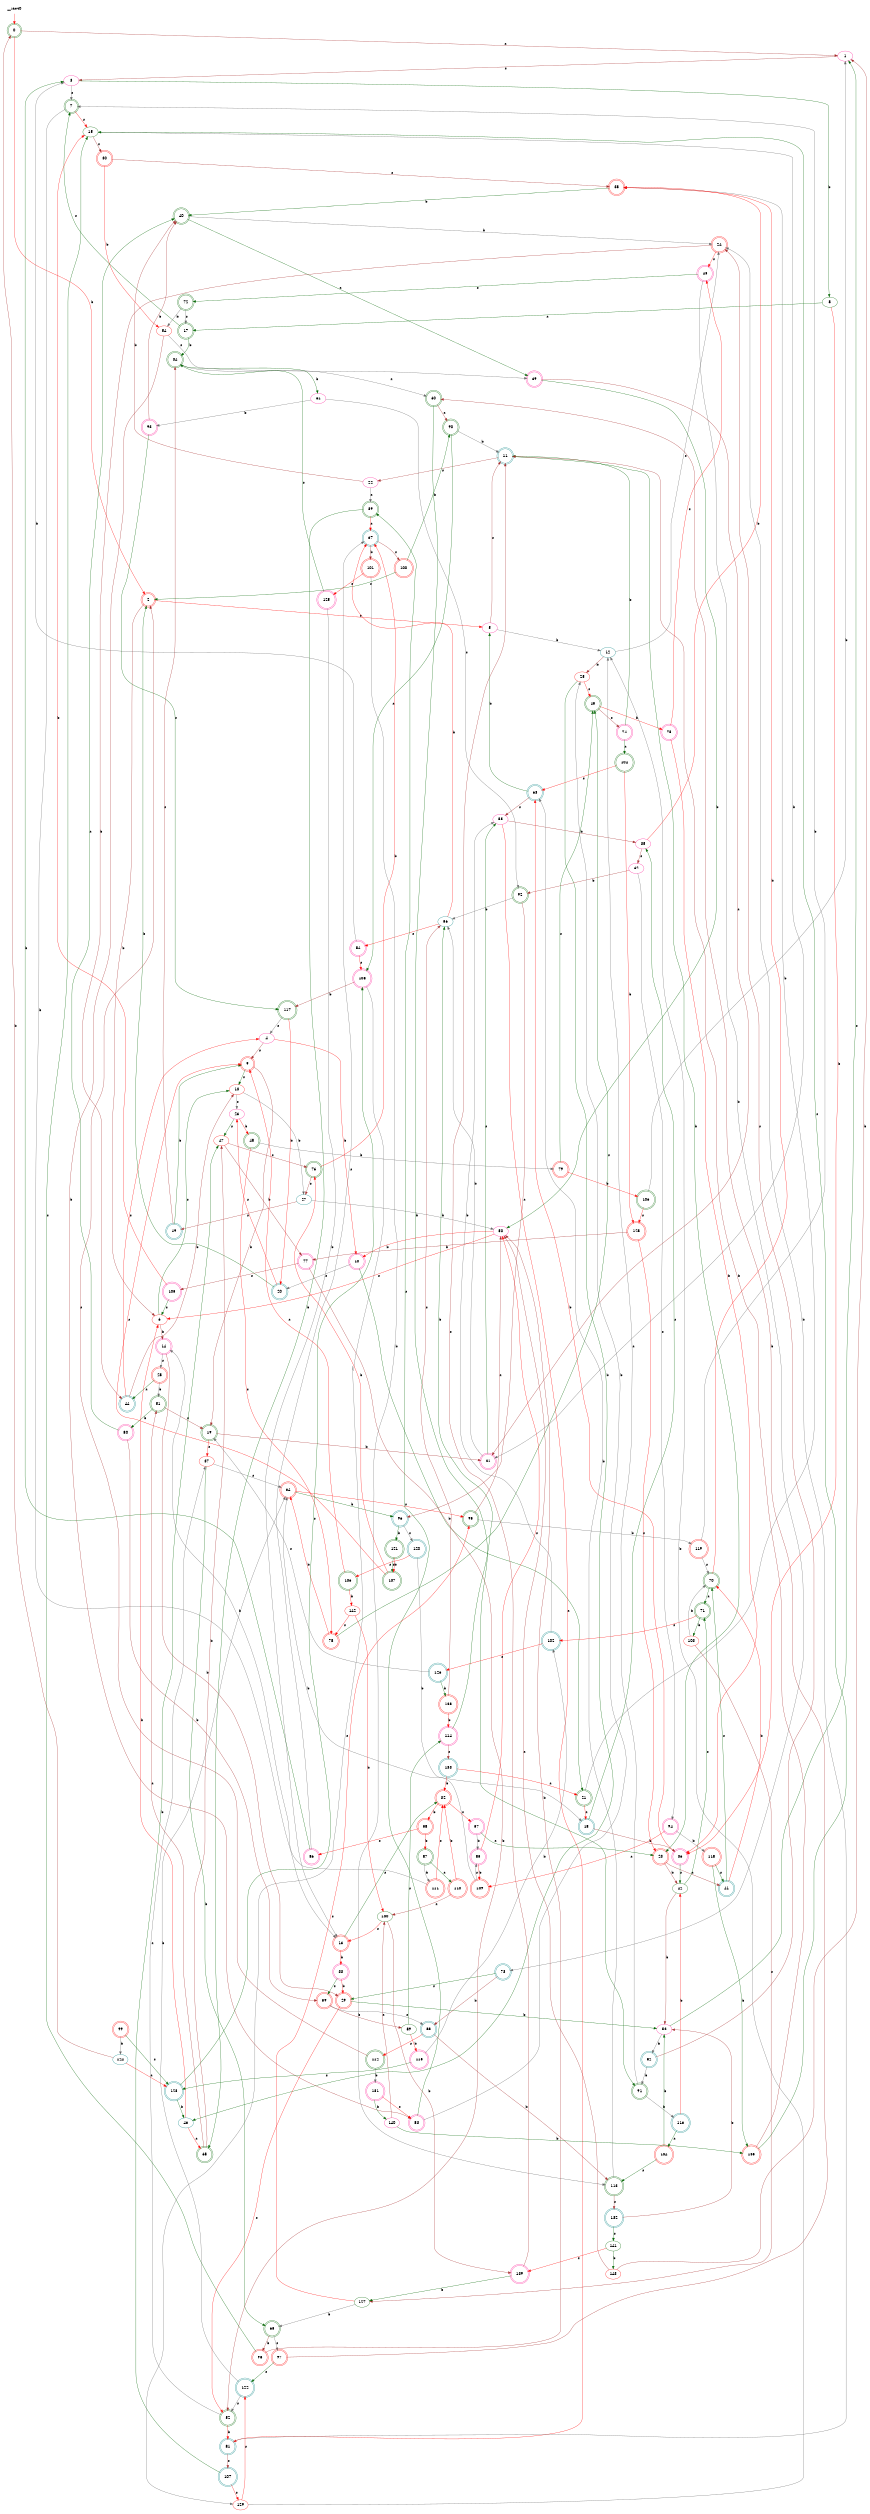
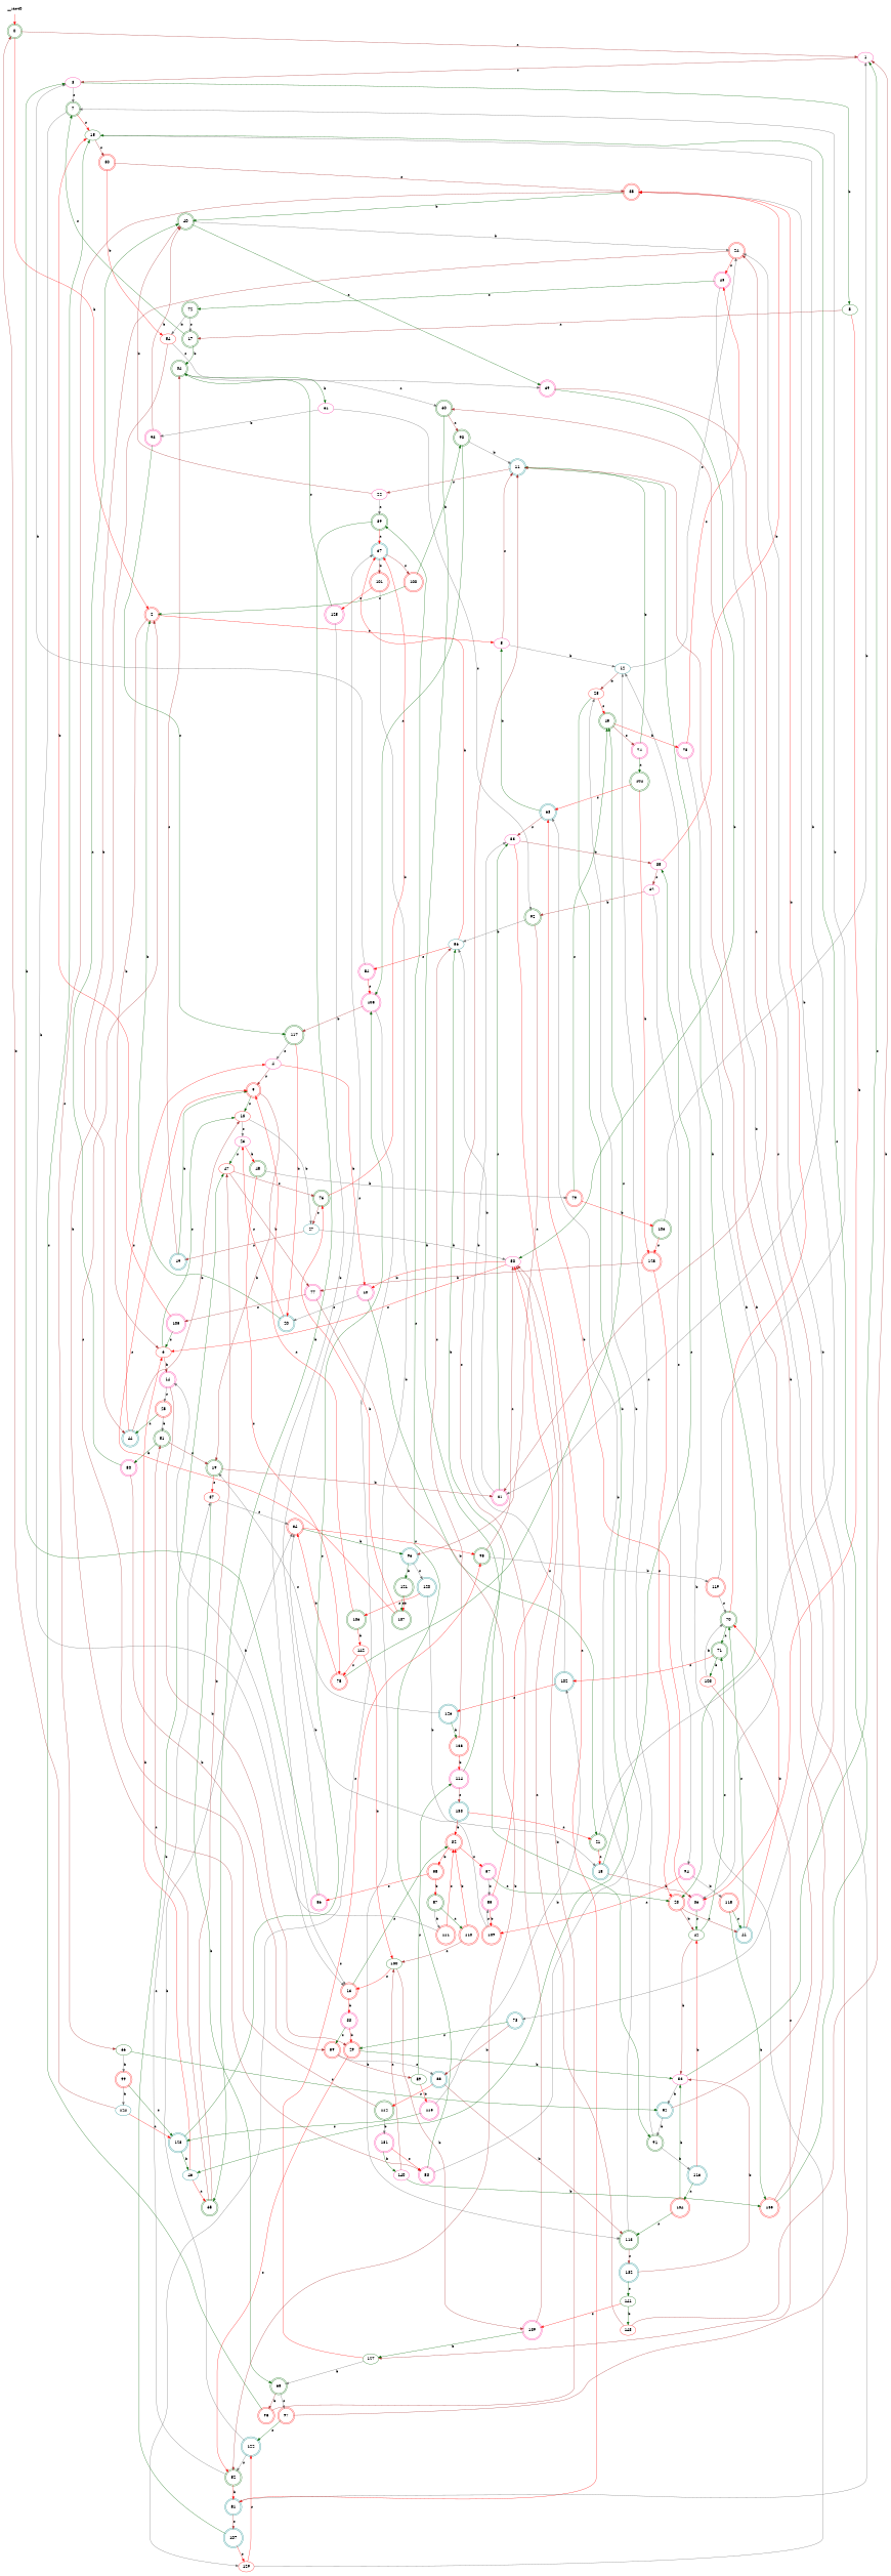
  digraph {
    fontname=Lato
    node [color=darkgreen fontname=Lato shape=doublecircle]
    edge [color=red fontname=Lato]
    __start0 [color=teal shape=none]
    0
    1 [color=deeppink shape=""]
    2 [color=red]
    3 [color=deeppink shape=""]
    5 [color=deeppink shape=""]
    6 [color=red shape=""]
    7
    8 [shape=""]
    4 [color=deeppink shape=""]
    9 [color=red]
    10 [color=deeppink]
    11 [color=teal]
    12 [color=teal shape=""]
    13 [color=red shape=""]
    14 [color=deeppink]
    15 [shape=""]
    16 [color=red]
    17
    36 [color=deeppink]
    19
    20 [color=teal]
    21
    22 [color=deeppink shape=""]
    23 [color=red]
    24 [color=red]
    25 [color=red shape=""]
    26 [color=deeppink shape=""]
    27 [color=teal shape=""]
    28 [color=red]
    29 [color=red]
    30 [color=red]
    31 [color=deeppink]
    32 [color=red]
    33 [color=deeppink]
    34
    18 [color=teal]
    35 [color=deeppink shape=""]
    37 [color=red shape=""]
    38 [color=red]
    39
    40
    41 [color=teal]
    42 [shape=""]
    43 [color=deeppink]
    44 [color=teal]
    45
    46 [color=teal shape=""]
    47 [color=red shape=""]
    48
    49 [color=teal]
    50 [color=deeppink shape=""]
    51
    52
    53 [color=deeppink shape=""]
    54 [color=red shape=""]
    55 [color=deeppink shape=""]
    56 [color=teal shape=""]
    57 [color=deeppink]
    58 [color=red]
    59 [color=red]
    60
    61 [color=deeppink shape=""]
    62 [color=deeppink shape=""]
    63 [color=teal]
    64 [color=red]
    65
+   66 [shape=""]
    67 [color=teal]
    68
    69 [color=deeppink]
    70
    71
    72
    73 [color=teal]
    74 [color=deeppink]
    75 [color=deeppink]
    76
    77 [color=deeppink]
    78 [color=red]
    79 [color=red]
    80 [color=deeppink]
    81 [color=teal]
    82 [color=teal]
    83 [color=deeppink]
    84 [color=deeppink]
    85 [color=deeppink]
    86 [color=deeppink]
    87
    88 [color=teal]
    89 [shape=""]
    90
    91
    92
    93 [color=deeppink]
    94 [color=deeppink]
    95
    96 [color=teal]
    97 [color=red]
    98 [color=red]
    99 [color=red]
    100 [color=red]
    101 [color=red]
    102 [color=teal]
    103 [color=red shape=""]
    104
    105 [color=deeppink]
    106
    107 [color=teal]
    108 [color=deeppink]
    109 [color=red]
    110 [color=red]
    111 [color=red]
    112
    113
    114 [color=deeppink]
    115 [color=deeppink]
    116 [color=teal]
    117
    118 [color=red]
    119 [color=red]
    120 [color=teal]
    121
    122 [color=teal]
    123 [color=teal]
    124 [color=teal shape=""]
    125 [color=deeppink]
    126 [color=teal]
    127 [shape=""]
    128 [color=red]
    129 [color=red shape=""]
    130 [shape=""]
    131 [color=deeppink]
    132 [color=teal]
    133 [color=teal]
    134 [color=red]
    135 [color=red]
    136
    137
    138 [color=red]
    139 [color=deeppink]
    140 [color=deeppink shape=""]
    141 [shape=""]
    142 [color=red shape=""]
    143 [color=red shape=""]
    __start0 -> 0
    0 -> 1 [color=brown label=a]
    0 -> 2 [label=b]
    1 -> 3 [color=brown label=a]
    2 -> 5 [label=a]
    2 -> 6 [color=brown label=b]
    3 -> 7 [color=gray40 label=a]
    3 -> 8 [color=darkgreen label=b]
    5 -> 11 [color=brown label=a]
    5 -> 12 [color=gray40 label=b]
    6 -> 13 [color=darkgreen label=a]
    6 -> 14 [color=brown label=b]
    7 -> 15 [label=a]
    7 -> 16 [color=gray40 label=b]
-   8 -> 17 [color=darkgreen label=a]
+   8 -> 17 [color=brown label=a]
    8 -> 36 [label=b]
    4 -> 9 [color=brown label=a]
    4 -> 10 [label=b]
    9 -> 13 [color=darkgreen label=a]
    9 -> 19 [color=brown label=b]
    10 -> 20 [color=gray40 label=a]
    10 -> 21 [color=darkgreen label=b]
    11 -> 22 [color=brown label=a]
    11 -> 23 [color=darkgreen label=b]
    12 -> 24 [color=gray40 label=a]
    12 -> 25 [color=brown label=b]
    13 -> 26 [color=gray40 label=a]
    13 -> 27 [color=gray40 label=b]
    14 -> 28 [color=gray40 label=a]
    14 -> 29 [color=brown label=b]
    15 -> 30 [color=brown label=a]
    15 -> 31 [color=gray40 label=b]
    16 -> 32 [color=darkgreen label=a]
    16 -> 33 [label=b]
    17 -> 7 [color=darkgreen label=a]
    17 -> 34 [color=darkgreen label=b]
    36 -> 42 [color=darkgreen label=a]
    36 -> 63 [label=b]
    19 -> 31 [color=brown label=b]
    19 -> 37 [label=a]
    20 -> 2 [color=darkgreen label=b]
    20 -> 26 [label=a]
    21 -> 18 [label=a]
    21 -> 38 [color=gray40 label=b]
    22 -> 39 [color=gray40 label=a]
    22 -> 40 [color=brown label=b]
    23 -> 41 [color=brown label=a]
    23 -> 42 [color=brown label=b]
    24 -> 43 [label=a]
    24 -> 44 [color=brown label=b]
    25 -> 45 [label=a]
    25 -> 46 [color=darkgreen label=b]
    26 -> 47 [color=darkgreen label=a]
    26 -> 48 [label=b]
    27 -> 49 [color=brown label=a]
    27 -> 50 [color=gray40 label=b]
    28 -> 44 [color=darkgreen label=a]
    28 -> 51 [color=gray40 label=b]
    29 -> 52 [label=a]
    29 -> 53 [color=darkgreen label=b]
    30 -> 38 [color=brown label=a]
    30 -> 54 [label=b]
    31 -> 55 [color=darkgreen label=a]
    31 -> 56 [color=gray40 label=b]
    32 -> 57 [label=a]
    32 -> 58 [label=b]
    33 -> 29 [label=b]
    33 -> 59 [color=darkgreen label=a]
    34 -> 60 [color=gray40 label=a]
    34 -> 61 [color=darkgreen label=b]
    18 -> 36 [color=brown label=b]
    18 -> 35 [color=darkgreen label=a]
    35 -> 38 [label=b]
    35 -> 62 [color=brown label=a]
    37 -> 64 [color=gray40 label=a]
    37 -> 65 [color=darkgreen label=b]
    38 -> 40 [color=darkgreen label=b]
+   38 -> 66 [color=brown label=a]
    39 -> 67 [label=a]
    39 -> 68 [color=darkgreen label=b]
    40 -> 24 [color=gray40 label=b]
    40 -> 69 [color=darkgreen label=a]
    41 -> 70 [color=darkgreen label=a]
    41 -> 70 [label=b]
    42 -> 53 [color=brown label=b]
    42 -> 71 [color=darkgreen label=a]
    43 -> 72 [color=darkgreen label=a]
    43 -> 73 [color=gray40 label=b]
    44 -> 4 [label=a]
    44 -> 13 [color=brown label=b]
    45 -> 74 [color=brown label=a]
    45 -> 75 [label=b]
    46 -> 6 [label=b]
    46 -> 68 [label=a]
    47 -> 76 [color=brown label=a]
    47 -> 77 [color=brown label=b]
    48 -> 78 [label=a]
    48 -> 79 [color=gray40 label=b]
    49 -> 9 [color=darkgreen label=b]
    49 -> 34 [color=brown label=a]
    50 -> 6 [label=a]
    50 -> 10 [label=b]
    51 -> 19 [color=brown label=a]
    51 -> 80 [color=darkgreen label=b]
    52 -> 37 [color=gray40 label=a]
    52 -> 81 [label=b]
    53 -> 1 [color=darkgreen label=a]
    53 -> 82 [color=gray40 label=b]
    54 -> 69 [color=gray40 label=a]
    54 -> 83 [color=brown label=b]
    55 -> 35 [color=brown label=b]
    55 -> 81 [label=a]
    56 -> 67 [label=b]
    56 -> 84 [label=a]
    57 -> 23 [color=darkgreen label=a]
    57 -> 85 [color=gray40 label=b]
    58 -> 86 [label=a]
    58 -> 87 [label=b]
    59 -> 88 [color=gray40 label=a]
    59 -> 89 [color=brown label=b]
    60 -> 90 [color=brown label=a]
    60 -> 91 [color=darkgreen label=b]
    61 -> 92 [color=gray40 label=a]
    61 -> 93 [color=gray40 label=b]
    62 -> 92 [color=brown label=b]
    62 -> 94 [color=gray40 label=a]
    63 -> 5 [color=darkgreen label=b]
    63 -> 55 [color=brown label=a]
    64 -> 95 [label=a]
    64 -> 96 [color=darkgreen label=b]
    65 -> 97 [color=gray40 label=a]
    65 -> 98 [color=brown label=b]
+   66 -> 82 [color=darkgreen label=a]
+   66 -> 99 [color=gray40 label=b]
    67 -> 100 [color=brown label=a]
    67 -> 101 [color=brown label=b]
    68 -> 47 [color=brown label=b]
    68 -> 51 [color=brown label=a]
    69 -> 31 [color=brown label=a]
    69 -> 50 [color=darkgreen label=b]
    70 -> 38 [label=b]
    70 -> 71 [color=darkgreen label=a]
    71 -> 102 [label=a]
    71 -> 103 [color=darkgreen label=b]
    72 -> 17 [color=gray40 label=a]
    72 -> 54 [color=gray40 label=b]
    73 -> 29 [color=darkgreen label=a]
    73 -> 88 [color=brown label=b]
    74 -> 11 [color=darkgreen label=b]
    74 -> 104 [color=darkgreen label=a]
-   75 -> 36 [label=b]
+   75 -> 36 [color=gray40 label=b]
    75 -> 43 [label=a]
    76 -> 27 [color=brown label=a]
    76 -> 67 [label=b]
    77 -> 52 [color=brown label=b]
    77 -> 105 [color=brown label=a]
    78 -> 45 [color=darkgreen label=a]
    78 -> 64 [label=b]
    79 -> 45 [color=darkgreen label=a]
    79 -> 106 [label=b]
    80 -> 40 [color=darkgreen label=a]
    80 -> 59 [color=brown label=b]
    81 -> 24 [color=gray40 label=b]
    81 -> 107 [color=brown label=a]
    82 -> 24 [color=brown label=a]
    82 -> 91 [color=gray40 label=b]
    83 -> 25 [color=gray40 label=b]
    83 -> 39 [color=darkgreen label=a]
    84 -> 3 [color=gray40 label=b]
    84 -> 108 [label=a]
    85 -> 50 [label=a]
    85 -> 109 [label=b]
    86 -> 3 [color=darkgreen label=b]
    86 -> 67 [color=gray40 label=a]
    87 -> 110 [color=darkgreen label=a]
    87 -> 111 [color=gray40 label=b]
    88 -> 112 [label=a]
    88 -> 113 [color=brown label=b]
    89 -> 114 [color=darkgreen label=a]
    89 -> 115 [label=b]
    90 -> 11 [color=gray40 label=b]
    90 -> 108 [color=darkgreen label=a]
    91 -> 12 [color=gray40 label=a]
    91 -> 116 [color=gray40 label=b]
    92 -> 56 [color=gray40 label=b]
    92 -> 96 [color=brown label=a]
    93 -> 40 [color=brown label=b]
    93 -> 117 [color=darkgreen label=a]
    94 -> 109 [label=a]
    94 -> 118 [color=gray40 label=b]
    95 -> 50 [color=brown label=a]
    95 -> 119 [color=gray40 label=b]
    96 -> 120 [color=gray40 label=a]
    96 -> 121 [color=darkgreen label=b]
    97 -> 60 [color=brown label=b]
    97 -> 122 [color=darkgreen label=a]
    98 -> 15 [color=darkgreen label=a]
    98 -> 50 [color=brown label=b]
    99 -> 123 [color=darkgreen label=a]
    99 -> 124 [color=gray40 label=b]
    100 -> 2 [color=darkgreen label=a]
    100 -> 90 [color=darkgreen label=b]
    101 -> 113 [color=gray40 label=b]
    101 -> 125 [label=a]
    102 -> 55 [color=gray40 label=b]
    102 -> 126 [label=a]
    103 -> 70 [color=gray40 label=b]
    103 -> 127 [color=brown label=a]
    104 -> 63 [label=a]
    104 -> 128 [label=b]
    105 -> 6 [color=darkgreen label=a]
    105 -> 15 [label=b]
    106 -> 1 [color=gray40 label=b]
    106 -> 128 [label=a]
    107 -> 47 [color=darkgreen label=b]
    107 -> 129 [label=a]
    108 -> 117 [color=brown label=b]
    108 -> 129 [color=gray40 label=a]
    109 -> 64 [color=gray40 label=b]
    109 -> 85 [color=gray40 label=a]
    110 -> 32 [label=b]
    110 -> 130 [color=brown label=a]
    111 -> 14 [color=gray40 label=b]
    111 -> 32 [label=a]
    112 -> 2 [color=brown label=a]
    112 -> 131 [color=gray40 label=b]
    113 -> 63 [color=gray40 label=b]
    113 -> 132 [color=brown label=a]
    114 -> 56 [color=darkgreen label=b]
    114 -> 133 [color=brown label=a]
    115 -> 102 [color=gray40 label=b]
    115 -> 123 [color=darkgreen label=a]
    116 -> 42 [label=b]
    116 -> 134 [color=darkgreen label=a]
    117 -> 4 [color=gray40 label=a]
    117 -> 20 [label=b]
    118 -> 41 [color=darkgreen label=a]
    118 -> 135 [color=darkgreen label=b]
    119 -> 7 [color=gray40 label=b]
    119 -> 70 [color=gray40 label=a]
    120 -> 18 [color=gray40 label=b]
    120 -> 136 [label=a]
    121 -> 137 [color=darkgreen label=a]
    121 -> 137 [label=b]
    122 -> 52 [color=gray40 label=a]
    122 -> 64 [color=gray40 label=b]
    123 -> 46 [color=darkgreen label=b]
    123 -> 108 [color=darkgreen label=a]
    124 -> 0 [color=brown label=b]
    124 -> 123 [label=a]
    125 -> 16 [color=gray40 label=b]
    125 -> 34 [color=darkgreen label=a]
    126 -> 19 [color=gray40 label=a]
    126 -> 138 [color=darkgreen label=b]
    127 -> 65 [color=gray40 label=b]
    127 -> 95 [label=a]
    128 -> 23 [label=a]
    128 -> 77 [color=brown label=b]
    129 -> 12 [color=gray40 label=b]
    129 -> 122 [label=a]
    130 -> 16 [label=a]
    130 -> 139 [color=brown label=b]
    131 -> 83 [label=a]
    131 -> 140 [color=darkgreen label=b]
    132 -> 53 [color=brown label=b]
    132 -> 141 [color=darkgreen label=a]
    133 -> 21 [label=a]
    133 -> 32 [label=b]
    134 -> 53 [color=darkgreen label=b]
    134 -> 113 [color=darkgreen label=a]
    135 -> 11 [color=brown label=b]
    135 -> 15 [color=darkgreen label=a]
    136 -> 9 [label=a]
    136 -> 142 [label=b]
    137 -> 9 [label=a]
    137 -> 76 [label=b]
    138 -> 56 [color=brown label=a]
    138 -> 114 [label=b]
    139 -> 11 [color=brown label=a]
    139 -> 127 [color=darkgreen label=b]
    140 -> 130 [color=brown label=a]
    140 -> 135 [color=darkgreen label=b]
    141 -> 139 [label=a]
    141 -> 143 [color=darkgreen label=b]
    142 -> 78 [label=a]
    142 -> 130 [label=b]
    143 -> 1 [color=brown label=b]
    143 -> 50 [color=brown label=a]
  }
